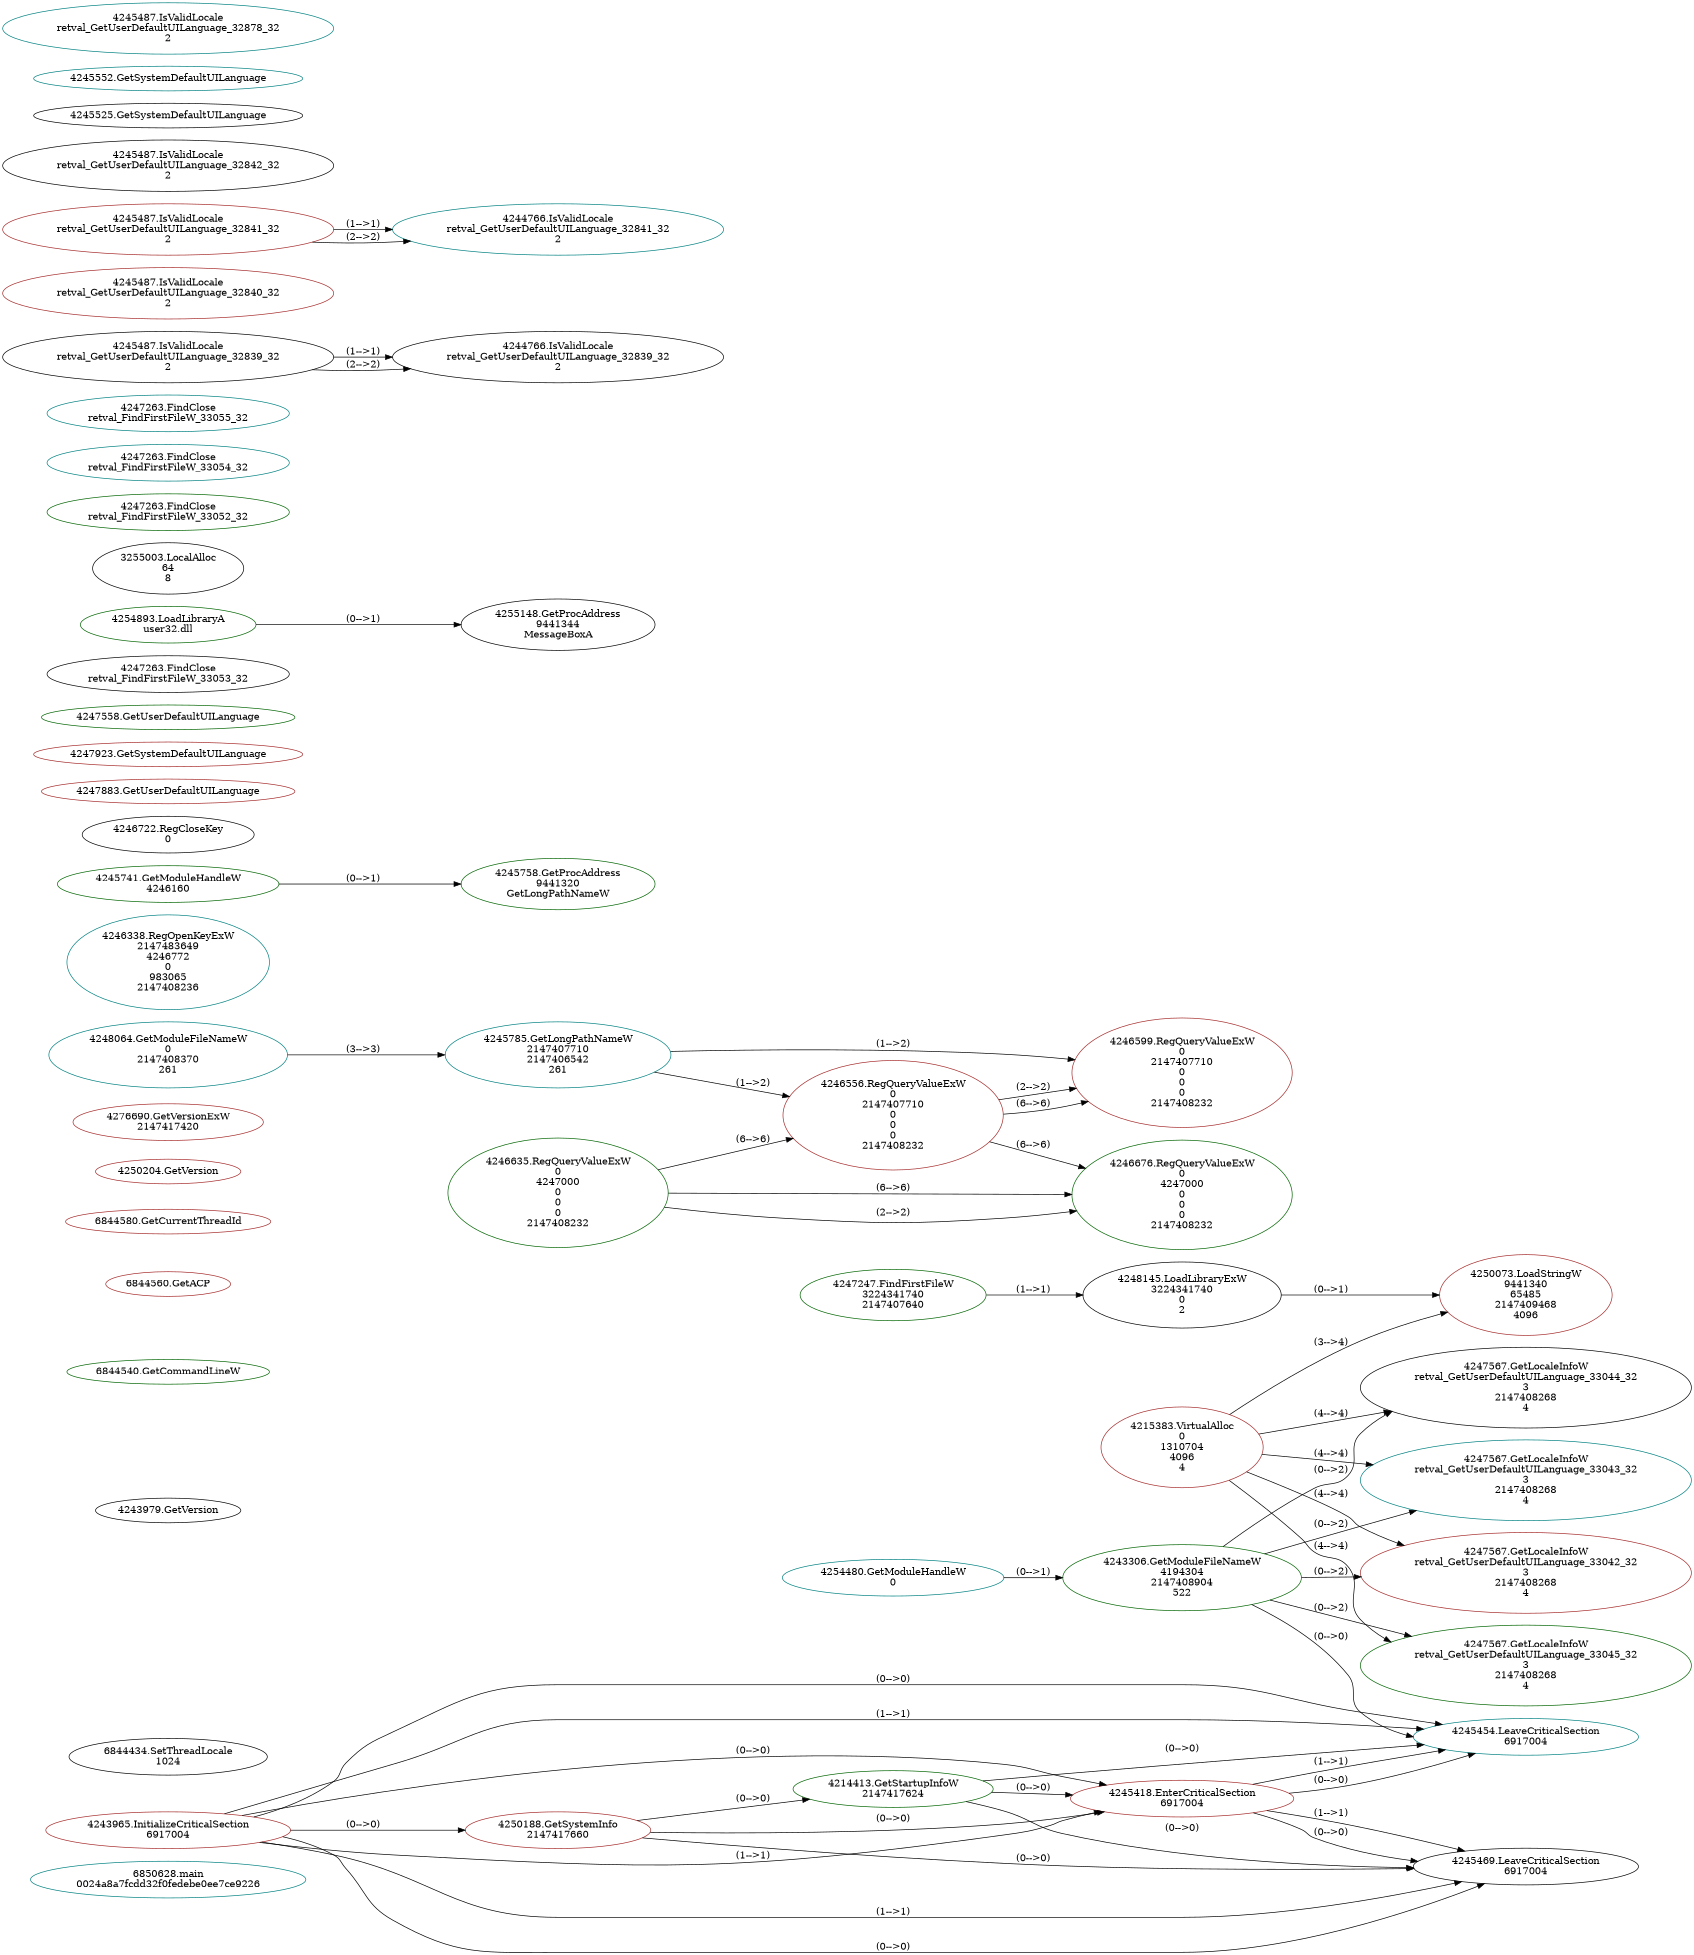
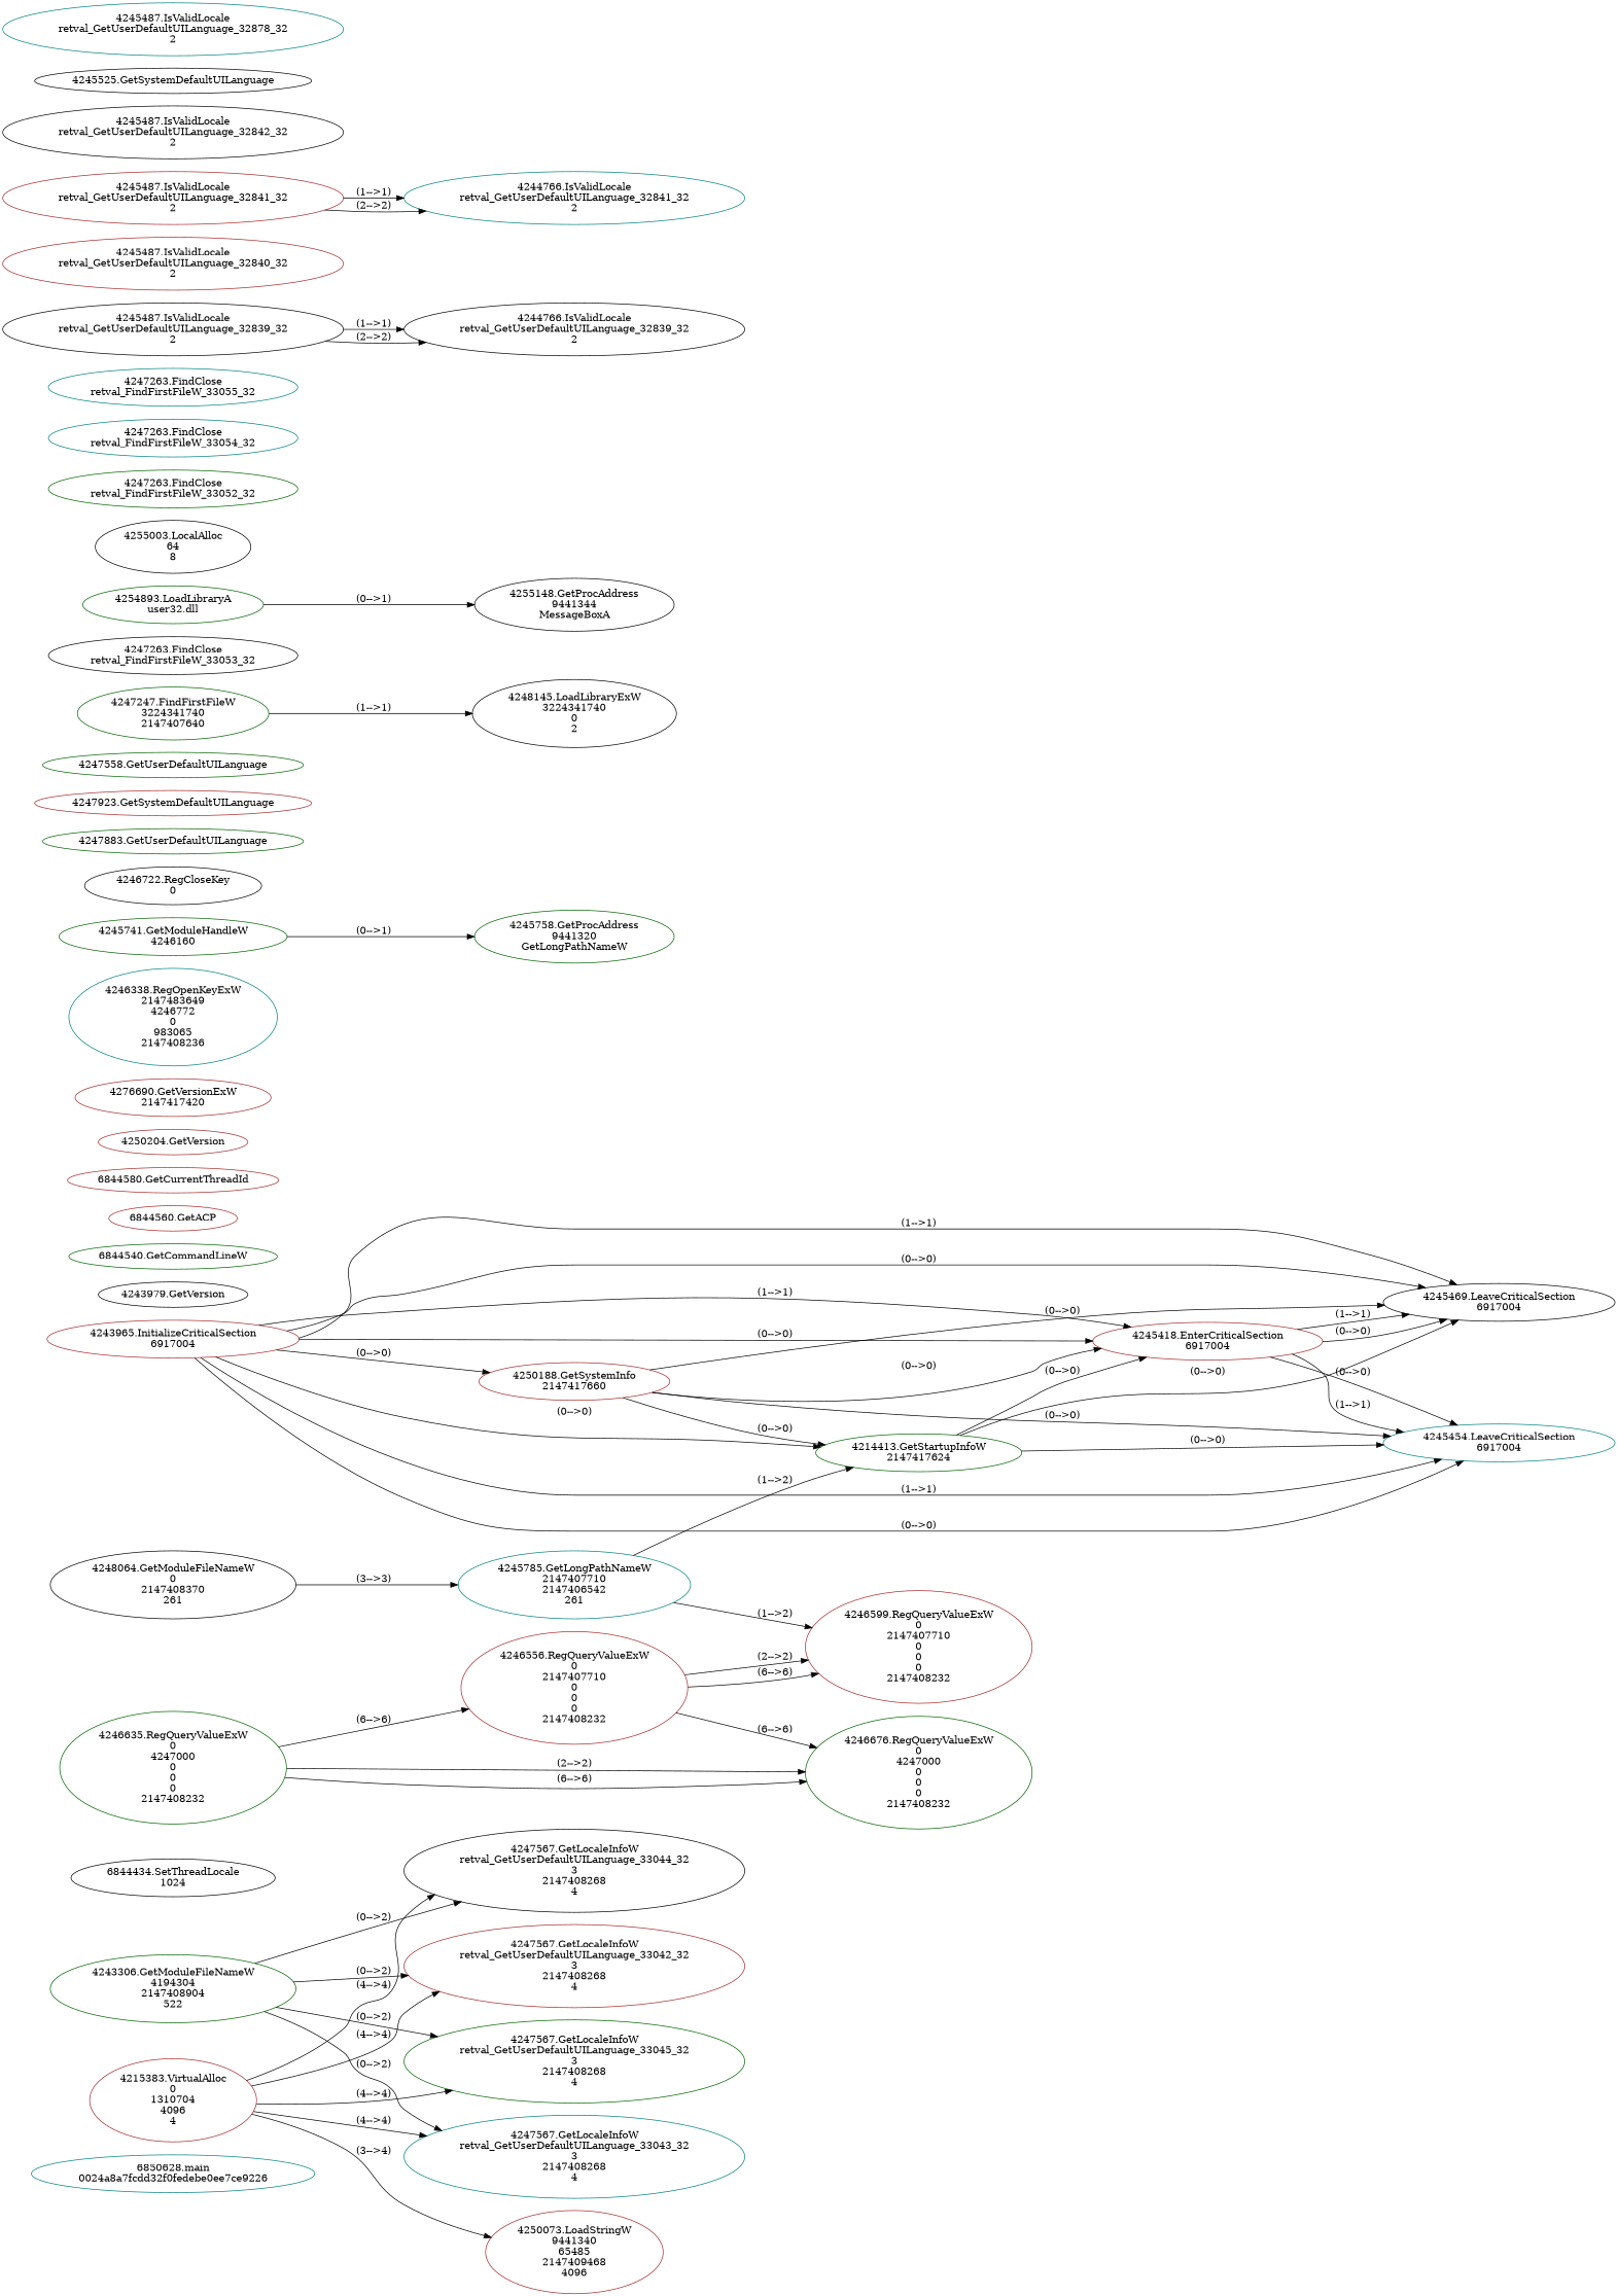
  digraph {
    rankdir=LR
    node [color=brown]
    n1 [color=teal label="6850628.main\n0024a8a7fcdd32f0fedebe0ee7ce9226"]
-   n2 [color=teal label="4254480.GetModuleHandleW\n0"]
    n3 [color=darkgreen label="4243306.GetModuleFileNameW\n4194304\n2147408904\n522"]
    n4 [color=teal label="4247567.GetLocaleInfoW\nretval_GetUserDefaultUILanguage_33043_32\n3\n2147408268\n4"]
    n5 [label="4247567.GetLocaleInfoW\nretval_GetUserDefaultUILanguage_33042_32\n3\n2147408268\n4"]
    n6 [color=black label="4247567.GetLocaleInfoW\nretval_GetUserDefaultUILanguage_33044_32\n3\n2147408268\n4"]
    n7 [color=darkgreen label="4247567.GetLocaleInfoW\nretval_GetUserDefaultUILanguage_33045_32\n3\n2147408268\n4"]
    n8 [color=black label="6844434.SetThreadLocale\n1024"]
    n9 [label="4243965.InitializeCriticalSection\n6917004"]
    n10 [label="4250188.GetSystemInfo\n2147417660"]
    n11 [color=darkgreen label="4214413.GetStartupInfoW\n2147417624"]
    n12 [label="4245418.EnterCriticalSection\n6917004"]
    n13 [color=teal label="4245454.LeaveCriticalSection\n6917004"]
    n14 [color=black label="4245469.LeaveCriticalSection\n6917004"]
    n15 [color=black label="4243979.GetVersion\n"]
    n16 [color=darkgreen label="6844540.GetCommandLineW\n"]
    n17 [label="6844560.GetACP\n"]
    n18 [label="6844580.GetCurrentThreadId\n"]
    n19 [label="4250204.GetVersion\n"]
    n20 [label="4276690.GetVersionExW\n2147417420"]
-   n21 [color=teal label="4248064.GetModuleFileNameW\n0\n2147408370\n261"]
+   n21 [color=black label="4248064.GetModuleFileNameW\n0\n2147408370\n261"]
    n22 [color=teal label="4245785.GetLongPathNameW\n2147407710\n2147406542\n261"]
    n23 [label="4246556.RegQueryValueExW\n0\n2147407710\n0\n0\n0\n2147408232"]
    n24 [label="4246599.RegQueryValueExW\n0\n2147407710\n0\n0\n0\n2147408232"]
    n25 [label="4215383.VirtualAlloc\n0\n1310704\n4096\n4"]
    n26 [label="4250073.LoadStringW\n9441340\n65485\n2147409468\n4096"]
    n27 [color=teal label="4246338.RegOpenKeyExW\n2147483649\n4246772\n0\n983065\n2147408236"]
    n28 [color=darkgreen label="4245741.GetModuleHandleW\n4246160"]
    n29 [color=darkgreen label="4245758.GetProcAddress\n9441320\nGetLongPathNameW"]
    n30 [color=darkgreen label="4246676.RegQueryValueExW\n0\n4247000\n0\n0\n0\n2147408232"]
    n31 [color=darkgreen label="4246635.RegQueryValueExW\n0\n4247000\n0\n0\n0\n2147408232"]
    n32 [color=black label="4246722.RegCloseKey\n0"]
-   n33 [label="4247883.GetUserDefaultUILanguage\n"]
+   n33 [color=darkgreen label="4247883.GetUserDefaultUILanguage\n"]
    n34 [label="4247923.GetSystemDefaultUILanguage\n"]
    n35 [color=darkgreen label="4247558.GetUserDefaultUILanguage\n"]
    n36 [color=darkgreen label="4247247.FindFirstFileW\n3224341740\n2147407640"]
    n37 [color=black label="4248145.LoadLibraryExW\n3224341740\n0\n2"]
    n38 [color=black label="4247263.FindClose\nretval_FindFirstFileW_33053_32"]
    n39 [color=darkgreen label="4254893.LoadLibraryA\nuser32.dll"]
    n40 [color=black label="4255148.GetProcAddress\n9441344\nMessageBoxA"]
-   n41 [color=black label="3255003.LocalAlloc\n64\n8"]
+   n41 [color=black label="4255003.LocalAlloc\n64\n8"]
    n42 [color=darkgreen label="4247263.FindClose\nretval_FindFirstFileW_33052_32"]
    n43 [color=teal label="4247263.FindClose\nretval_FindFirstFileW_33054_32"]
    n44 [color=teal label="4247263.FindClose\nretval_FindFirstFileW_33055_32"]
    n45 [color=black label="4245487.IsValidLocale\nretval_GetUserDefaultUILanguage_32839_32\n2"]
    n46 [color=black label="4244766.IsValidLocale\nretval_GetUserDefaultUILanguage_32839_32\n2"]
    n47 [label="4245487.IsValidLocale\nretval_GetUserDefaultUILanguage_32840_32\n2"]
    n48 [label="4245487.IsValidLocale\nretval_GetUserDefaultUILanguage_32841_32\n2"]
    n49 [color=teal label="4244766.IsValidLocale\nretval_GetUserDefaultUILanguage_32841_32\n2"]
    n50 [color=black label="4245487.IsValidLocale\nretval_GetUserDefaultUILanguage_32842_32\n2"]
    n51 [color=black label="4245525.GetSystemDefaultUILanguage\n"]
-   n52 [color=teal label="4245552.GetSystemDefaultUILanguage\n"]
    n53 [color=teal label="4245487.IsValidLocale\nretval_GetUserDefaultUILanguage_32878_32\n2"]
-   n2 -> n3 [label="(0-->1)"]
    n3 -> n4 [label="(0-->2)"]
    n3 -> n5 [label="(0-->2)"]
    n3 -> n6 [label="(0-->2)"]
    n3 -> n7 [label="(0-->2)"]
    n9 -> n10 [label="(0-->0)"]
+   n9 -> n11 [label="(0-->0)"]
    n9 -> n12 [label="(1-->1)"]
    n9 -> n12 [label="(0-->0)"]
    n9 -> n13 [label="(1-->1)"]
    n9 -> n13 [label="(0-->0)"]
    n9 -> n14 [label="(1-->1)"]
    n9 -> n14 [label="(0-->0)"]
    n10 -> n11 [label="(0-->0)"]
    n10 -> n12 [label="(0-->0)"]
-   n3 -> n13 [label="(0-->0)"]
+   n10 -> n13 [label="(0-->0)"]
    n10 -> n14 [label="(0-->0)"]
    n11 -> n12 [label="(0-->0)"]
    n11 -> n13 [label="(0-->0)"]
    n11 -> n14 [label="(0-->0)"]
    n12 -> n13 [label="(1-->1)"]
    n12 -> n13 [label="(0-->0)"]
    n12 -> n14 [label="(1-->1)"]
    n12 -> n14 [label="(0-->0)"]
    n21 -> n22 [label="(3-->3)"]
-   n22 -> n23 [label="(1-->2)"]
+   n22 -> n11 [label="(1-->2)"]
    n22 -> n24 [label="(1-->2)"]
    n23 -> n24 [label="(2-->2)"]
    n23 -> n24 [label="(6-->6)"]
    n23 -> n30 [label="(6-->6)"]
    n25 -> n4 [label="(4-->4)"]
    n25 -> n5 [label="(4-->4)"]
    n25 -> n6 [label="(4-->4)"]
    n25 -> n7 [label="(4-->4)"]
    n25 -> n26 [label="(3-->4)"]
    n28 -> n29 [label="(0-->1)"]
    n31 -> n23 [label="(6-->6)"]
    n31 -> n30 [label="(2-->2)"]
    n31 -> n30 [label="(6-->6)"]
    n36 -> n37 [label="(1-->1)"]
-   n37 -> n26 [label="(0-->1)"]
    n39 -> n40 [label="(0-->1)"]
    n45 -> n46 [label="(1-->1)"]
    n45 -> n46 [label="(2-->2)"]
    n48 -> n49 [label="(1-->1)"]
    n48 -> n49 [label="(2-->2)"]
  }
